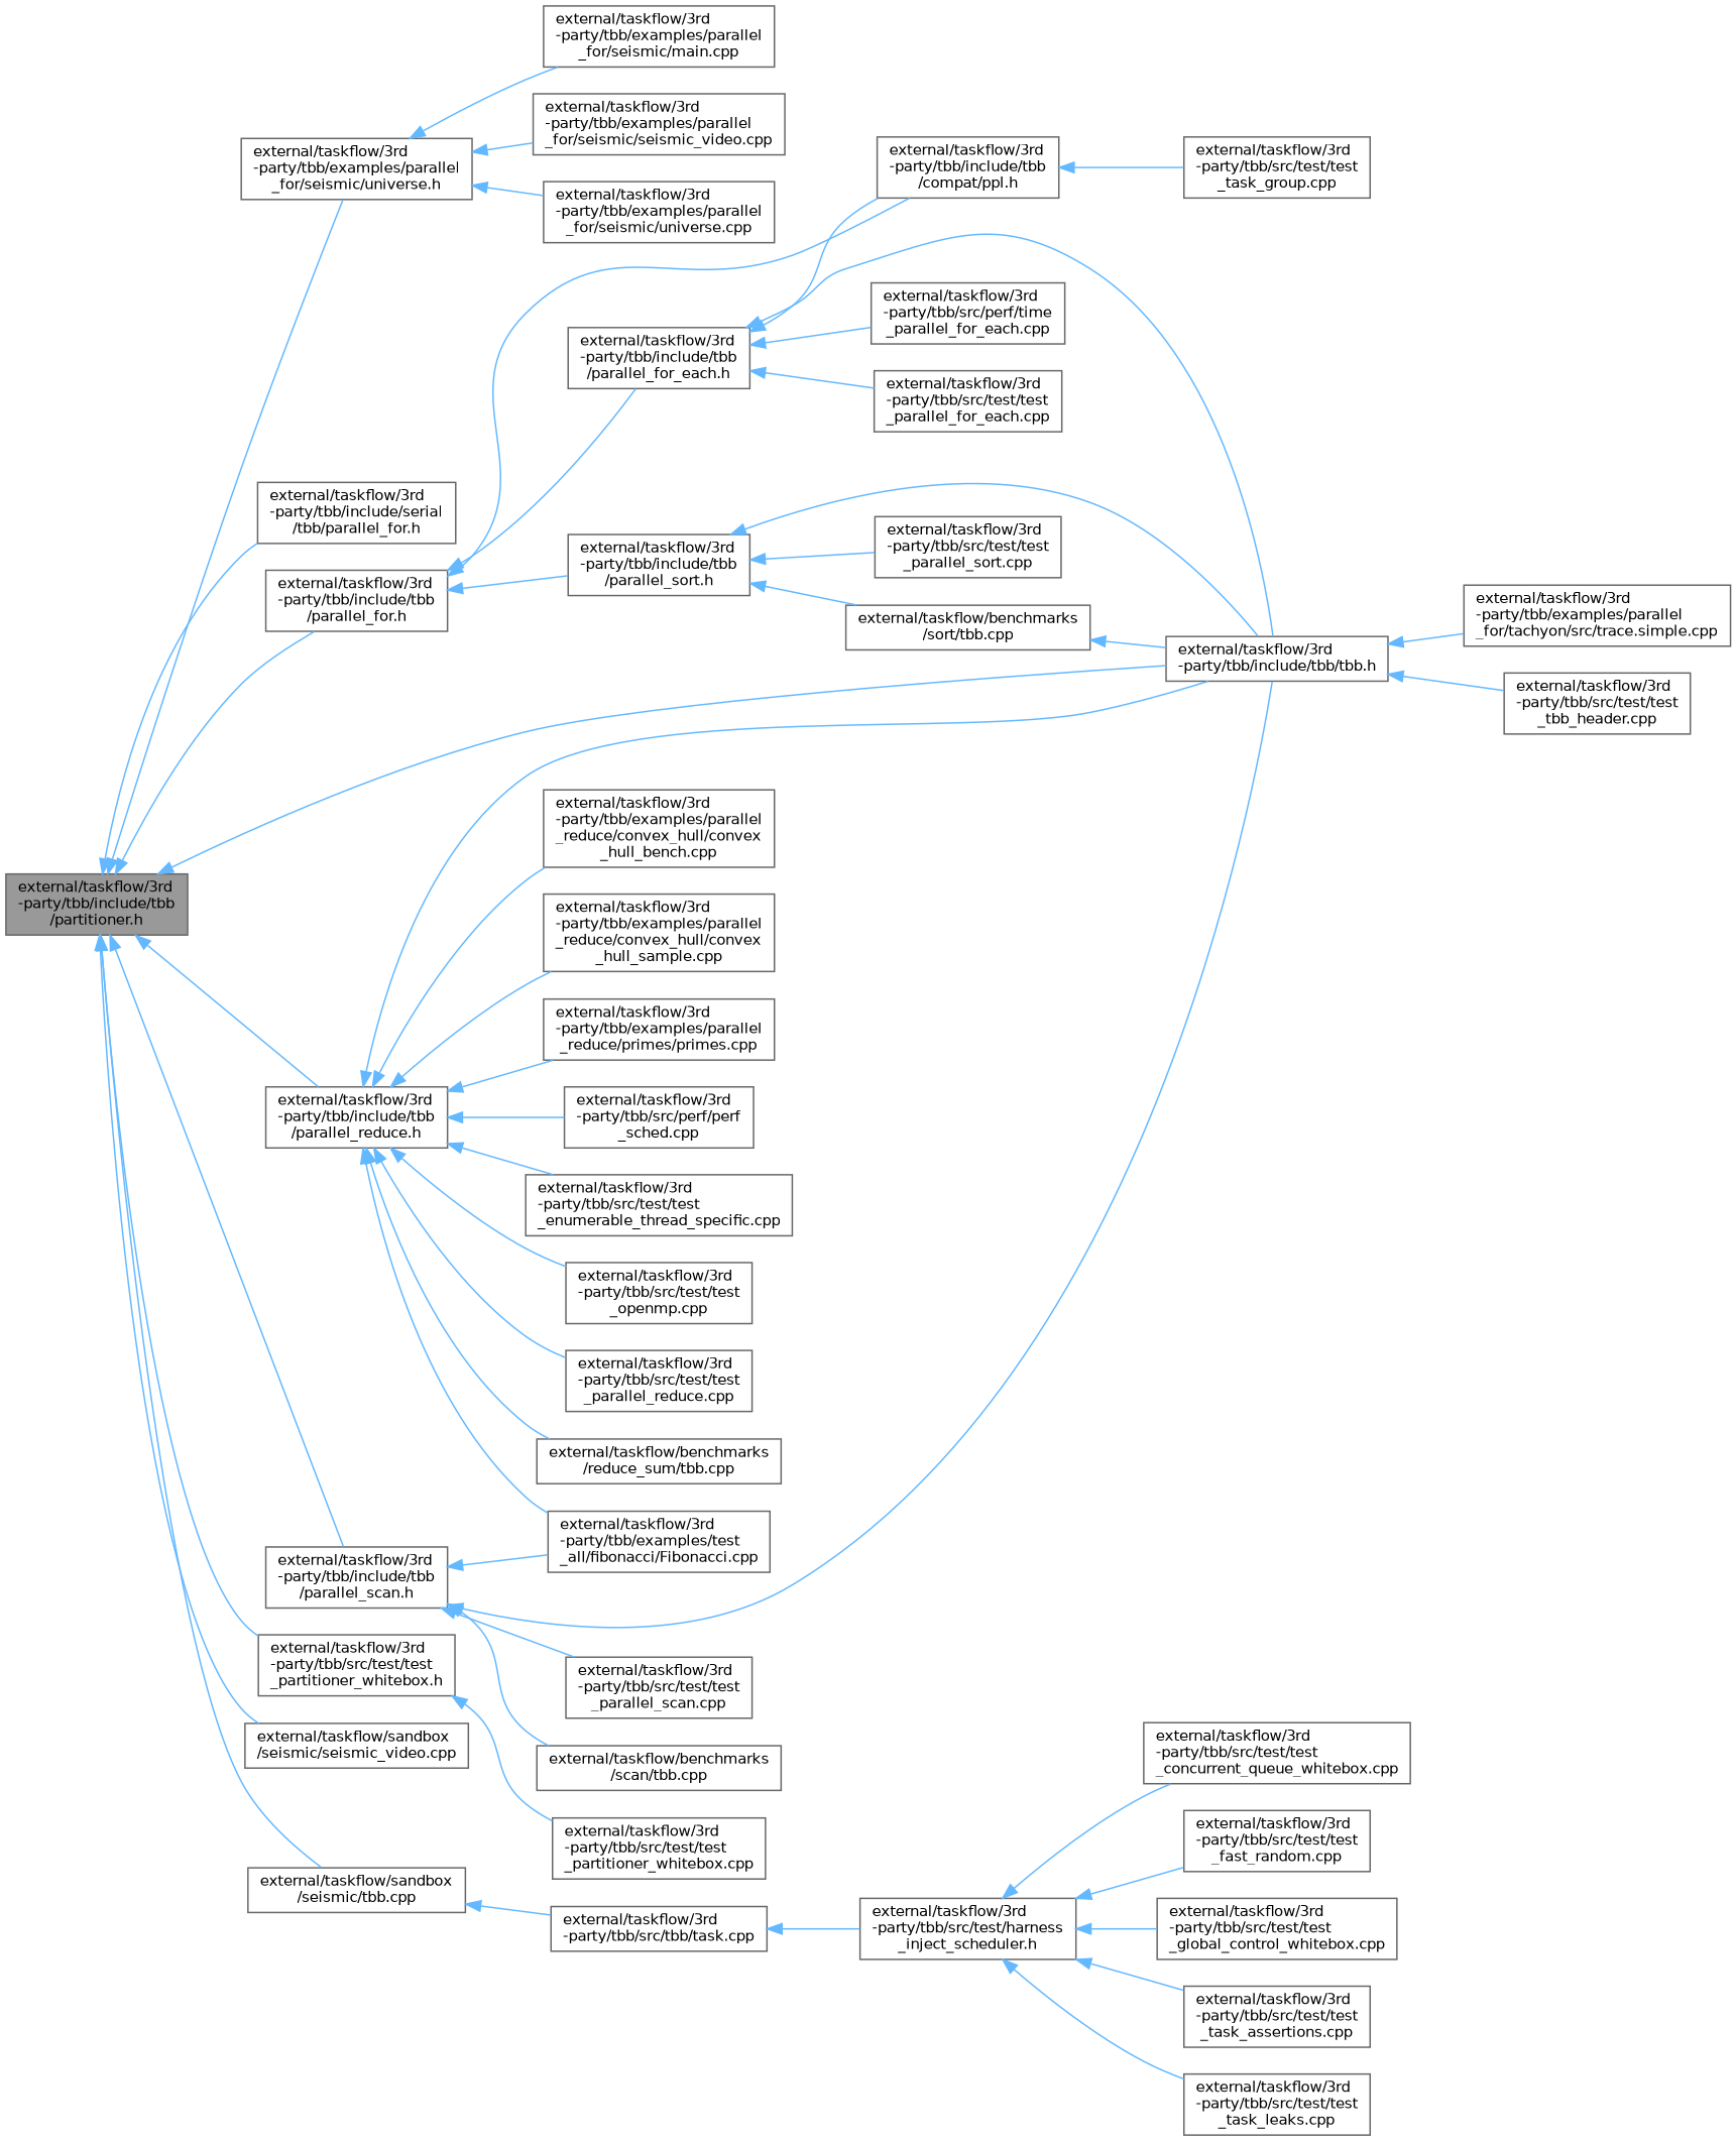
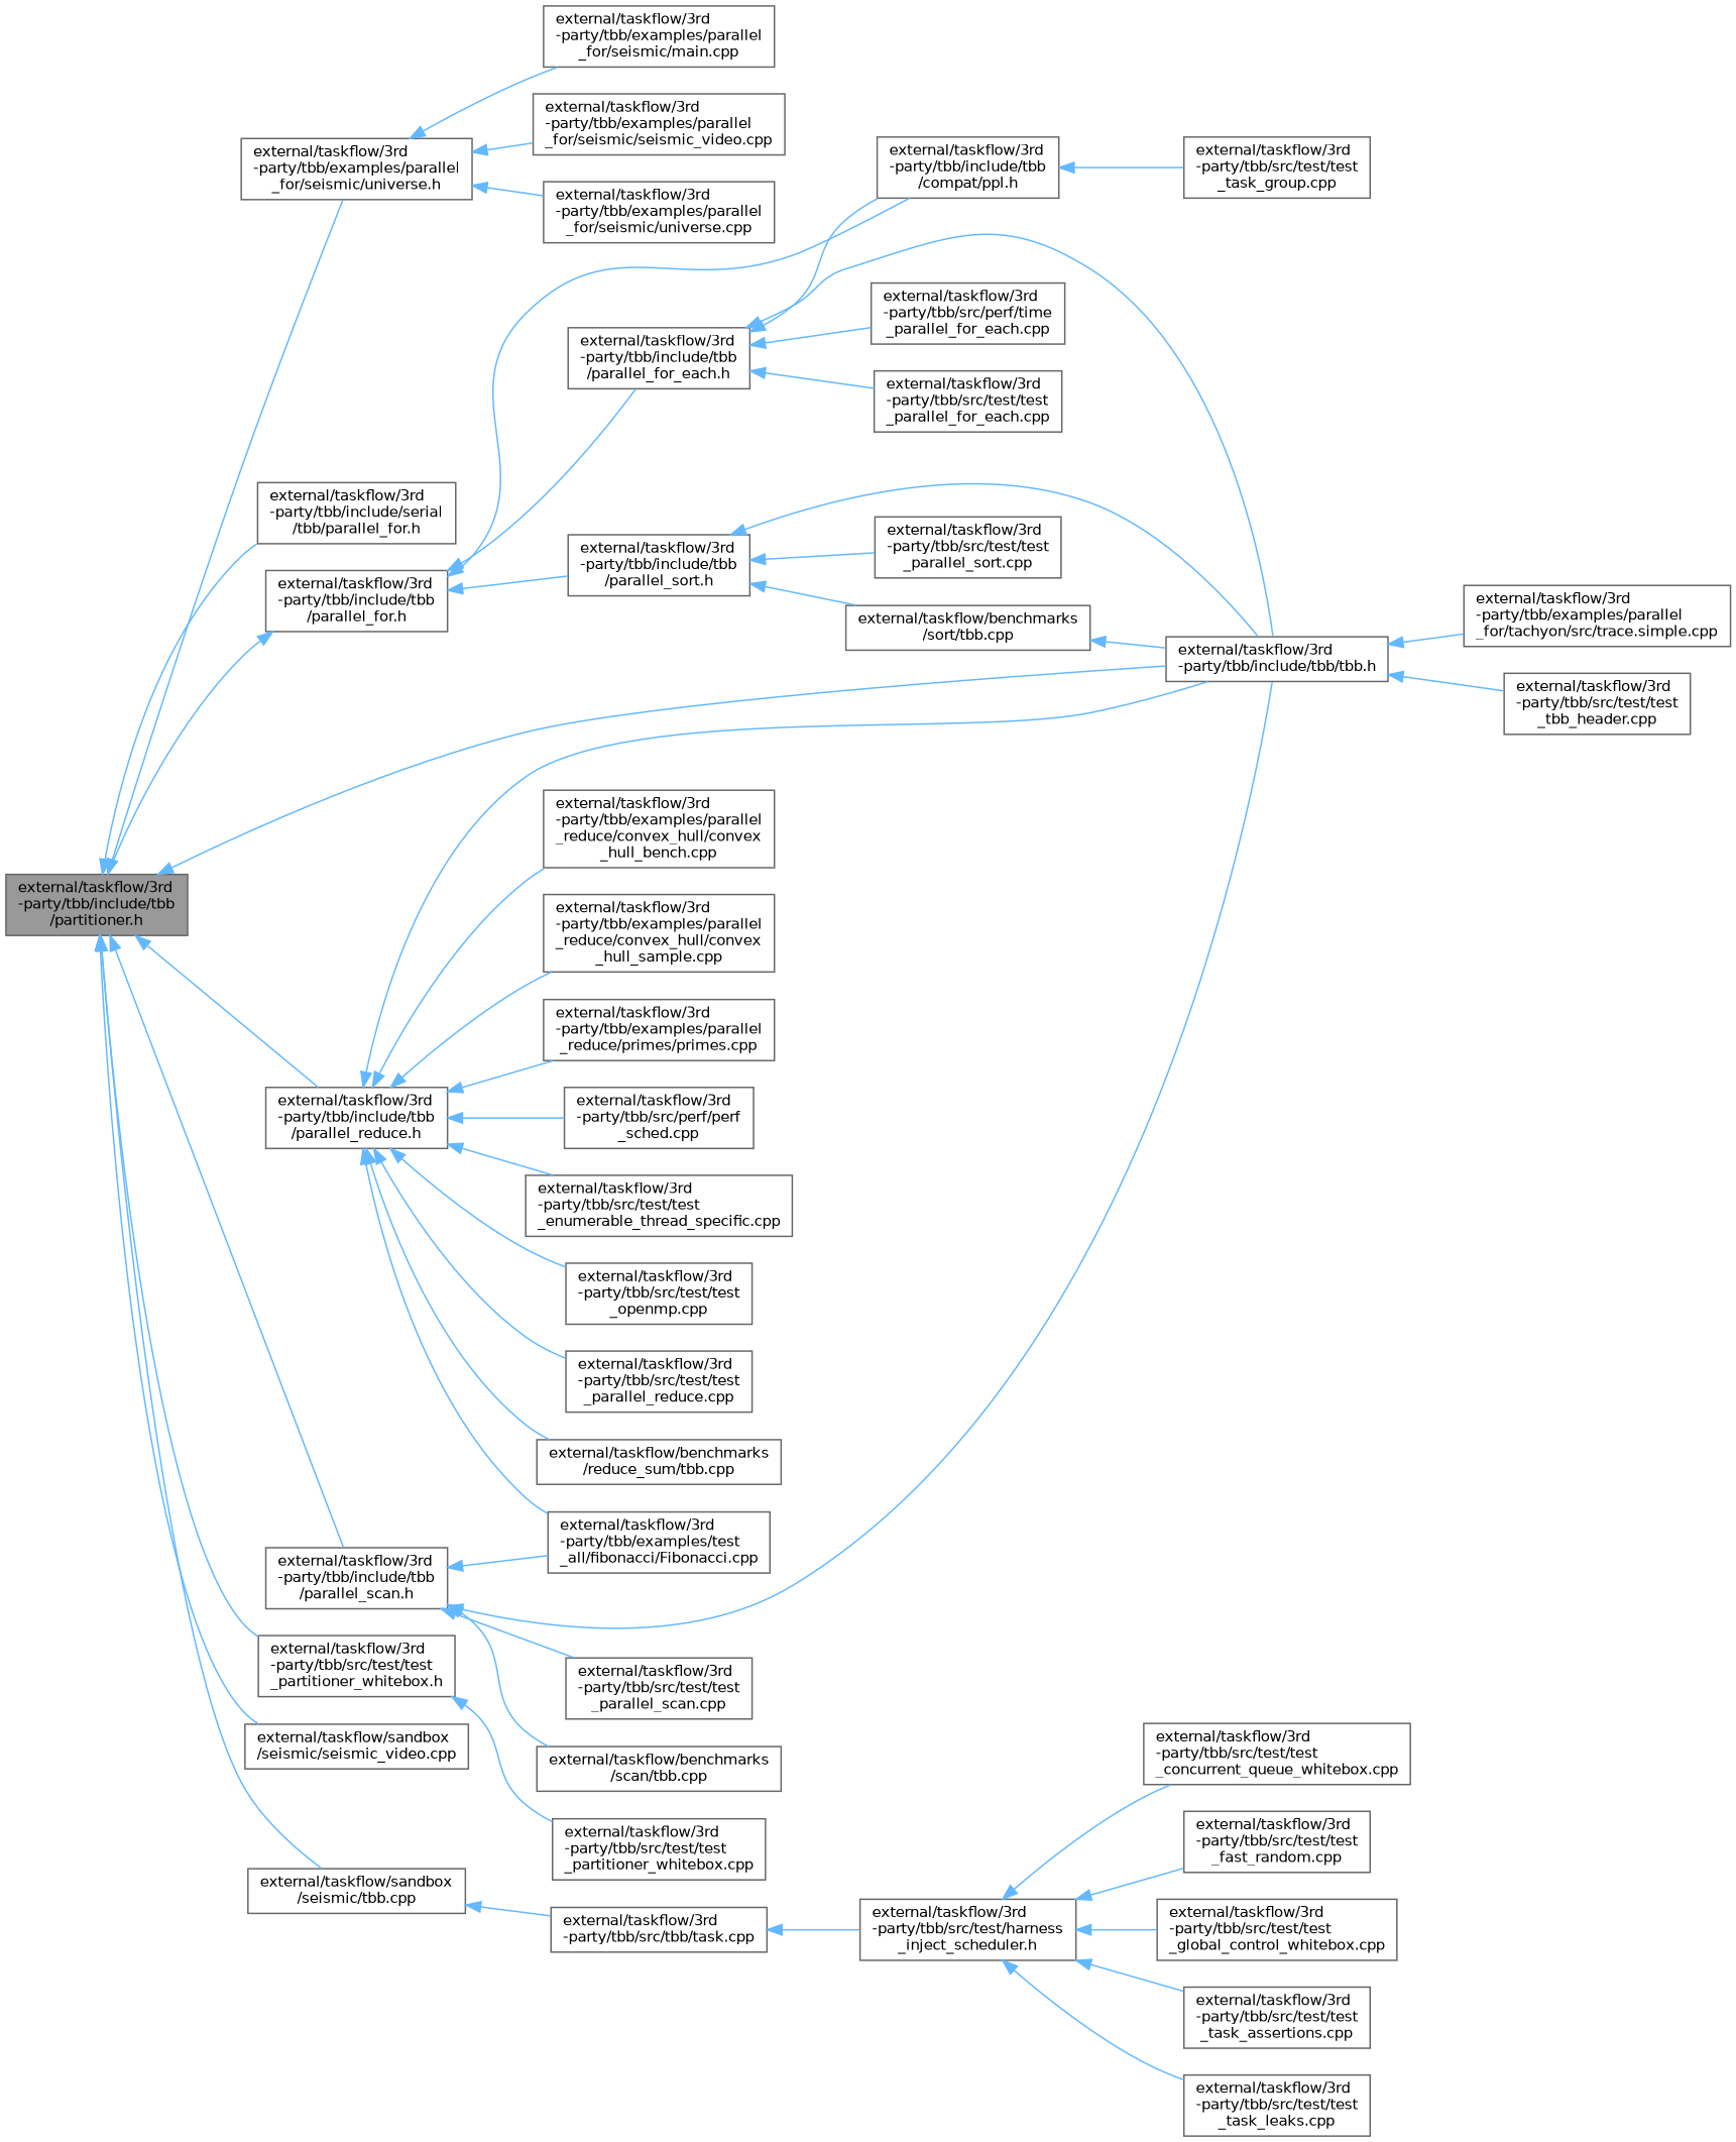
  digraph {
    rankdir=LR
    node [color=grey40 fillcolor=white fontname=Helvetica fontsize=10 shape=box style=filled]
    edge [color=steelblue1 dir=back fontname=Helvetica fontsize=10 labelfontname=Helvetica labelfontsize=10 style=solid]
    n1 [color=gray40 fillcolor=grey60 fontcolor=black height=0.2 label="external/taskflow/3rd\l-party/tbb/include/tbb\l/partitioner.h" width=0.4]
    n2 [height=0.2 label="external/taskflow/3rd\l-party/tbb/examples/parallel\l_for/seismic/universe.h" width=0.4]
    n3 [height=0.2 label="external/taskflow/3rd\l-party/tbb/include/serial\l/tbb/parallel_for.h" width=0.4]
    n4 [height=0.2 label="external/taskflow/3rd\l-party/tbb/include/tbb\l/parallel_for.h" width=0.4]
    n5 [height=0.2 label="external/taskflow/3rd\l-party/tbb/include/tbb/tbb.h" width=0.4]
    n6 [height=0.2 label="external/taskflow/3rd\l-party/tbb/include/tbb\l/parallel_reduce.h" width=0.4]
    n7 [height=0.2 label="external/taskflow/3rd\l-party/tbb/include/tbb\l/parallel_scan.h" width=0.4]
    n8 [height=0.2 label="external/taskflow/3rd\l-party/tbb/src/test/test\l_partitioner_whitebox.h" width=0.4]
    n9 [height=0.2 label="external/taskflow/sandbox\l/seismic/seismic_video.cpp" width=0.4]
    n10 [height=0.2 label="external/taskflow/sandbox\l/seismic/tbb.cpp" width=0.4]
    n11 [height=0.2 label="external/taskflow/3rd\l-party/tbb/examples/parallel\l_for/seismic/main.cpp" width=0.4]
    n12 [height=0.2 label="external/taskflow/3rd\l-party/tbb/examples/parallel\l_for/seismic/seismic_video.cpp" width=0.4]
    n13 [height=0.2 label="external/taskflow/3rd\l-party/tbb/examples/parallel\l_for/seismic/universe.cpp" width=0.4]
    n14 [height=0.2 label="external/taskflow/3rd\l-party/tbb/include/tbb\l/compat/ppl.h" width=0.4]
    n15 [height=0.2 label="external/taskflow/3rd\l-party/tbb/include/tbb\l/parallel_for_each.h" width=0.4]
    n16 [height=0.2 label="external/taskflow/3rd\l-party/tbb/include/tbb\l/parallel_sort.h" width=0.4]
    n17 [height=0.2 label="external/taskflow/3rd\l-party/tbb/examples/parallel\l_for/tachyon/src/trace.simple.cpp" width=0.4]
    n18 [height=0.2 label="external/taskflow/3rd\l-party/tbb/src/test/test\l_tbb_header.cpp" width=0.4]
    n19 [height=0.2 label="external/taskflow/3rd\l-party/tbb/examples/parallel\l_reduce/convex_hull/convex\l_hull_bench.cpp" width=0.4]
    n20 [height=0.2 label="external/taskflow/3rd\l-party/tbb/examples/parallel\l_reduce/convex_hull/convex\l_hull_sample.cpp" width=0.4]
    n21 [height=0.2 label="external/taskflow/3rd\l-party/tbb/examples/parallel\l_reduce/primes/primes.cpp" width=0.4]
    n22 [height=0.2 label="external/taskflow/3rd\l-party/tbb/examples/test\l_all/fibonacci/Fibonacci.cpp" width=0.4]
    n23 [height=0.2 label="external/taskflow/3rd\l-party/tbb/src/perf/perf\l_sched.cpp" width=0.4]
    n24 [height=0.2 label="external/taskflow/3rd\l-party/tbb/src/test/test\l_enumerable_thread_specific.cpp" width=0.4]
    n25 [height=0.2 label="external/taskflow/3rd\l-party/tbb/src/test/test\l_openmp.cpp" width=0.4]
    n26 [height=0.2 label="external/taskflow/3rd\l-party/tbb/src/test/test\l_parallel_reduce.cpp" width=0.4]
    n27 [height=0.2 label="external/taskflow/benchmarks\l/reduce_sum/tbb.cpp" width=0.4]
    n28 [height=0.2 label="external/taskflow/3rd\l-party/tbb/src/test/test\l_parallel_scan.cpp" width=0.4]
    n29 [height=0.2 label="external/taskflow/benchmarks\l/scan/tbb.cpp" width=0.4]
    n30 [height=0.2 label="external/taskflow/3rd\l-party/tbb/src/tbb/task.cpp" width=0.4]
    n31 [height=0.2 label="external/taskflow/3rd\l-party/tbb/src/test/harness\l_inject_scheduler.h" width=0.4]
    n32 [height=0.2 label="external/taskflow/3rd\l-party/tbb/src/test/test\l_partitioner_whitebox.cpp" width=0.4]
    n33 [height=0.2 label="external/taskflow/3rd\l-party/tbb/src/test/test\l_task_group.cpp" width=0.4]
    n34 [height=0.2 label="external/taskflow/3rd\l-party/tbb/src/perf/time\l_parallel_for_each.cpp" width=0.4]
    n35 [height=0.2 label="external/taskflow/3rd\l-party/tbb/src/test/test\l_parallel_for_each.cpp" width=0.4]
    n36 [height=0.2 label="external/taskflow/3rd\l-party/tbb/src/test/test\l_parallel_sort.cpp" width=0.4]
    n37 [height=0.2 label="external/taskflow/benchmarks\l/sort/tbb.cpp" width=0.4]
    n38 [height=0.2 label="external/taskflow/3rd\l-party/tbb/src/test/test\l_concurrent_queue_whitebox.cpp" width=0.4]
    n39 [height=0.2 label="external/taskflow/3rd\l-party/tbb/src/test/test\l_fast_random.cpp" width=0.4]
    n40 [height=0.2 label="external/taskflow/3rd\l-party/tbb/src/test/test\l_global_control_whitebox.cpp" width=0.4]
    n41 [height=0.2 label="external/taskflow/3rd\l-party/tbb/src/test/test\l_task_assertions.cpp" width=0.4]
    n42 [height=0.2 label="external/taskflow/3rd\l-party/tbb/src/test/test\l_task_leaks.cpp" width=0.4]
    n1 -> n2
    n1 -> n3
-   n1 -> n4
+   n4 -> n1
    n1 -> n5
    n1 -> n6
    n1 -> n7
    n1 -> n8
    n1 -> n9
    n1 -> n10
    n2 -> n11
    n2 -> n12
    n2 -> n13
    n4 -> n14
    n4 -> n15
    n4 -> n16
    n5 -> n17
    n5 -> n18
    n6 -> n5
    n6 -> n19
    n6 -> n20
    n6 -> n21
    n6 -> n22
    n6 -> n23
    n6 -> n24
    n6 -> n25
    n6 -> n26
    n6 -> n27
    n7 -> n5
    n7 -> n22
    n7 -> n28
    n7 -> n29
    n8 -> n32
    n10 -> n30
    n14 -> n33
    n15 -> n5
    n15 -> n14
    n15 -> n34
    n15 -> n35
    n16 -> n5
    n16 -> n36
    n16 -> n37
    n30 -> n31
    n31 -> n38
    n31 -> n39
    n31 -> n40
    n31 -> n41
    n31 -> n42
    n37 -> n5
  }
